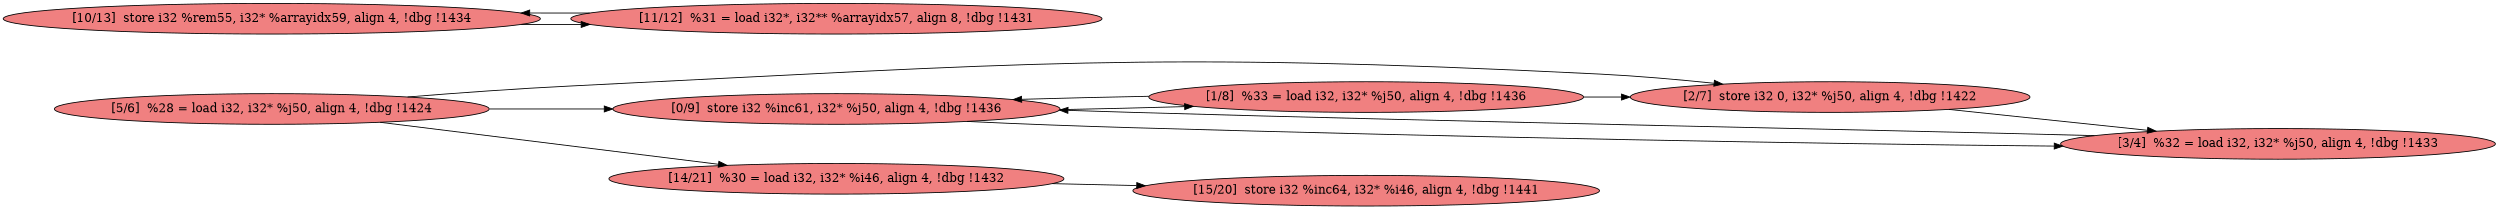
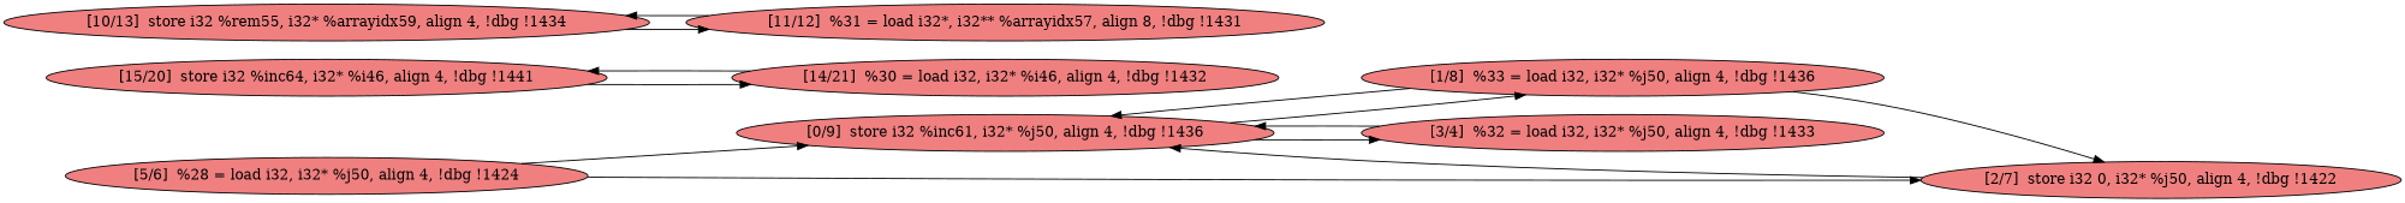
  digraph {
    rankdir=LR
    node [fillcolor=lightcoral shape=ellipse style=filled]
    n1 [label="[5/6]  %28 = load i32, i32* %j50, align 4, !dbg !1424"]
    n2 [label="[0/9]  store i32 %inc61, i32* %j50, align 4, !dbg !1436"]
    n3 [label="[2/7]  store i32 0, i32* %j50, align 4, !dbg !1422"]
    n4 [label="[1/8]  %33 = load i32, i32* %j50, align 4, !dbg !1436"]
    n5 [label="[3/4]  %32 = load i32, i32* %j50, align 4, !dbg !1433"]
    n6 [label="[15/20]  store i32 %inc64, i32* %i46, align 4, !dbg !1441"]
    n7 [label="[14/21]  %30 = load i32, i32* %i46, align 4, !dbg !1432"]
    n8 [label="[10/13]  store i32 %rem55, i32* %arrayidx59, align 4, !dbg !1434"]
    n9 [label="[11/12]  %31 = load i32*, i32** %arrayidx57, align 8, !dbg !1431"]
    n1 -> n2
    n1 -> n3
    n2 -> n4
    n2 -> n5
-   n3 -> n5
+   n3 -> n2
    n4 -> n2
    n4 -> n3
    n5 -> n2
-   n1 -> n7
+   n6 -> n7
    n7 -> n6
    n8 -> n9
    n9 -> n8
  }
